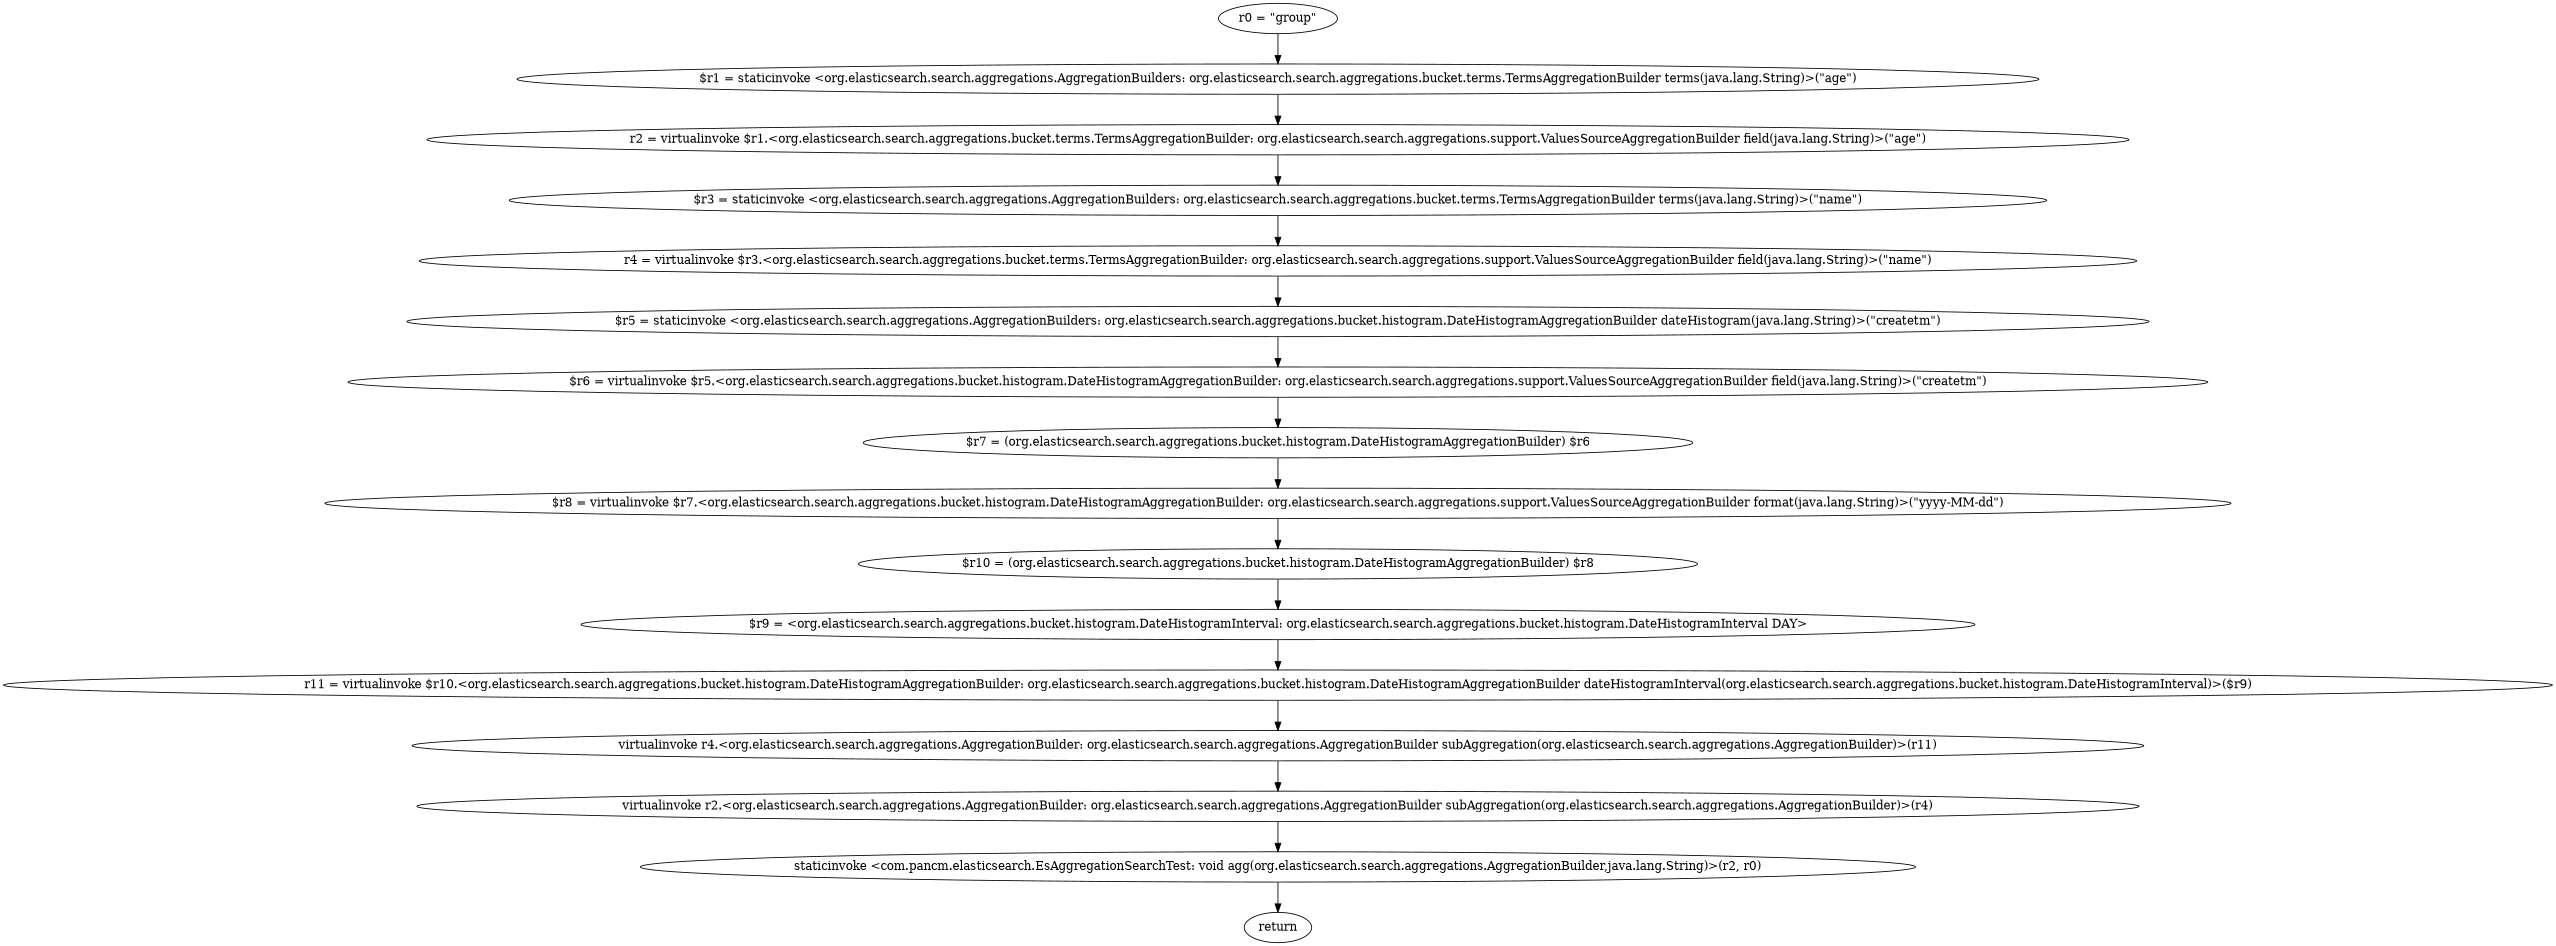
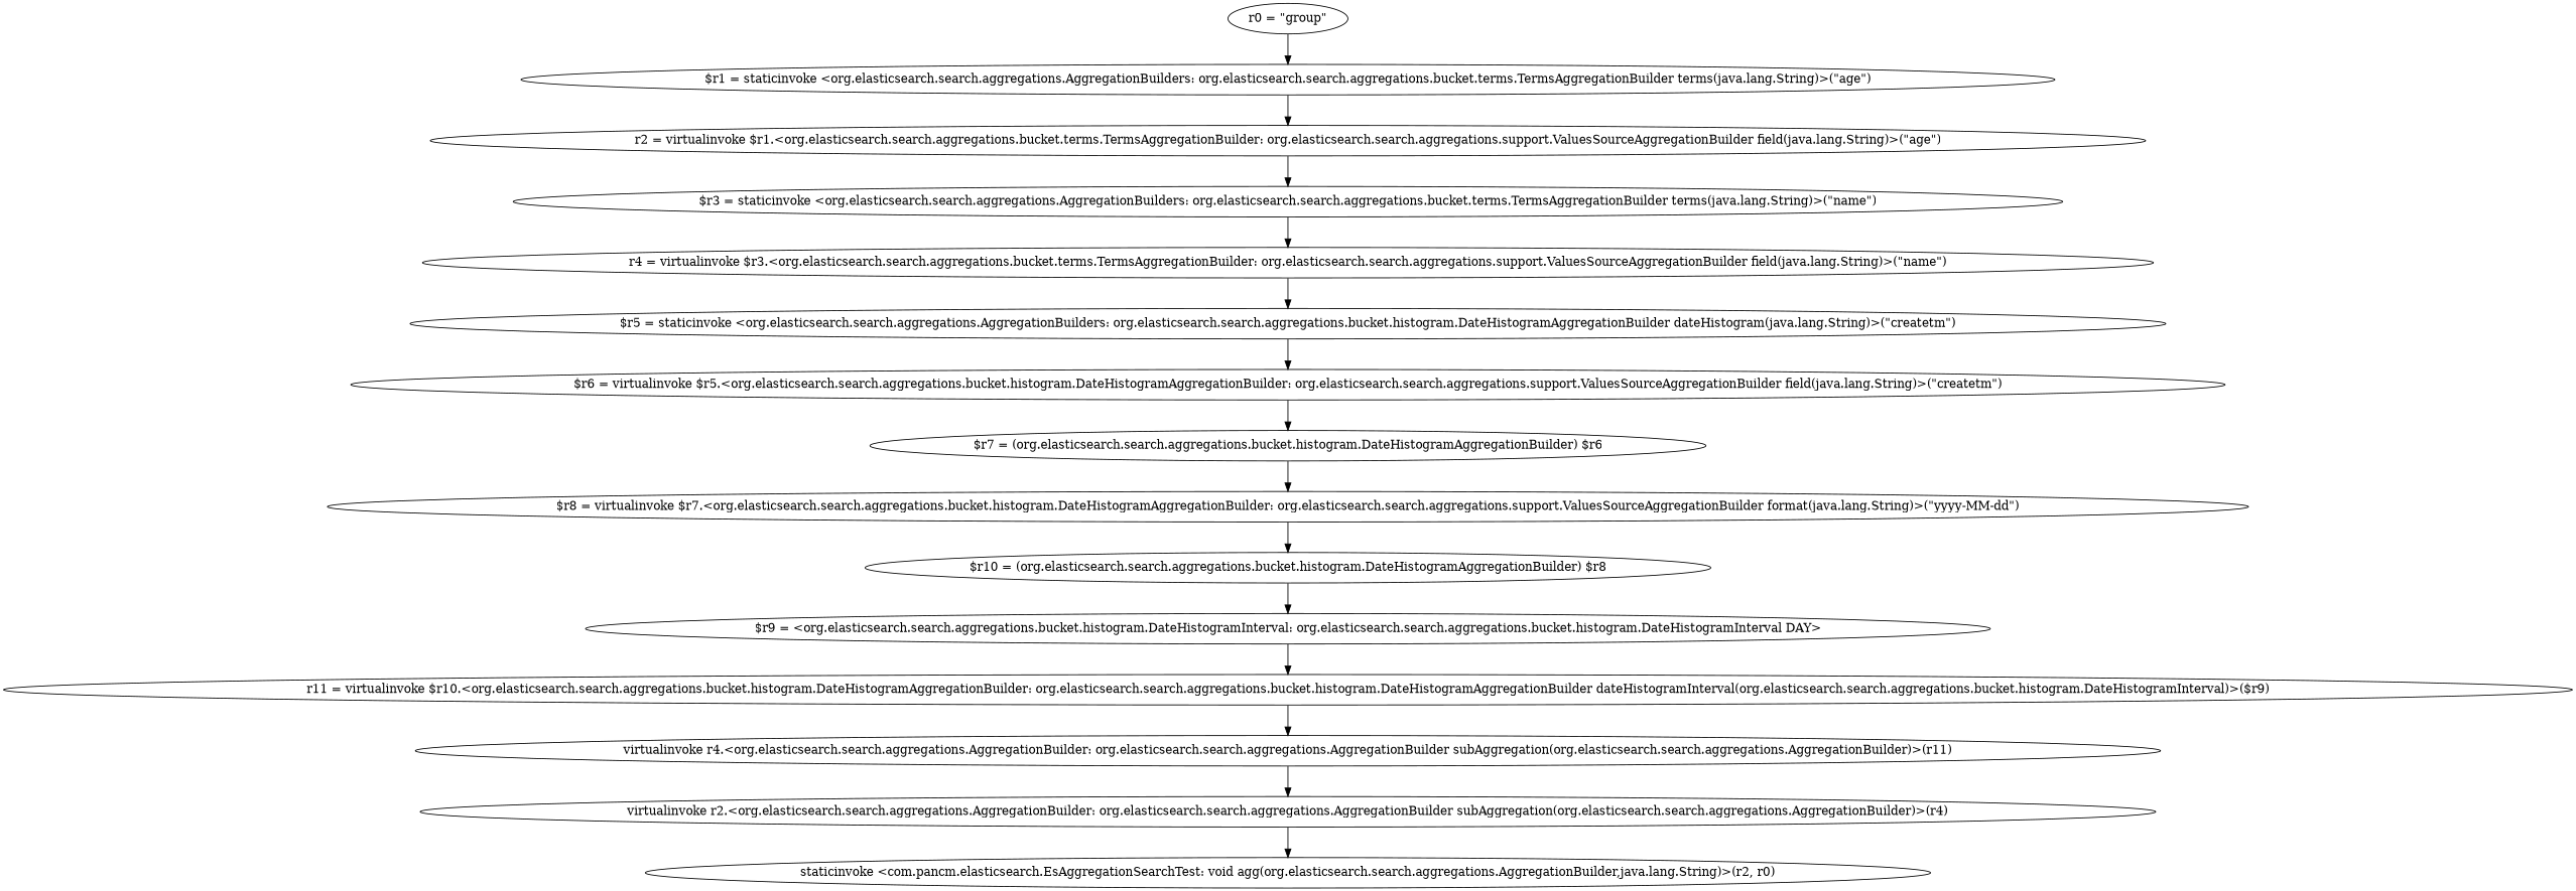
  digraph {
    fontname="DejaVu Serif"
    node [fontname="DejaVu Serif"]
    edge [fontname="DejaVu Serif"]
    "r0 = \"group\""
    "$r1 = staticinvoke <org.elasticsearch.search.aggregations.AggregationBuilders: org.elasticsearch.search.aggregations.bucket.terms.TermsAggregationBuilder terms(java.lang.String)>(\"age\")"
    "r2 = virtualinvoke $r1.<org.elasticsearch.search.aggregations.bucket.terms.TermsAggregationBuilder: org.elasticsearch.search.aggregations.support.ValuesSourceAggregationBuilder field(java.lang.String)>(\"age\")"
    "$r3 = staticinvoke <org.elasticsearch.search.aggregations.AggregationBuilders: org.elasticsearch.search.aggregations.bucket.terms.TermsAggregationBuilder terms(java.lang.String)>(\"name\")"
    "r4 = virtualinvoke $r3.<org.elasticsearch.search.aggregations.bucket.terms.TermsAggregationBuilder: org.elasticsearch.search.aggregations.support.ValuesSourceAggregationBuilder field(java.lang.String)>(\"name\")"
    "$r5 = staticinvoke <org.elasticsearch.search.aggregations.AggregationBuilders: org.elasticsearch.search.aggregations.bucket.histogram.DateHistogramAggregationBuilder dateHistogram(java.lang.String)>(\"createtm\")"
    "$r6 = virtualinvoke $r5.<org.elasticsearch.search.aggregations.bucket.histogram.DateHistogramAggregationBuilder: org.elasticsearch.search.aggregations.support.ValuesSourceAggregationBuilder field(java.lang.String)>(\"createtm\")"
    "$r7 = (org.elasticsearch.search.aggregations.bucket.histogram.DateHistogramAggregationBuilder) $r6"
    "$r8 = virtualinvoke $r7.<org.elasticsearch.search.aggregations.bucket.histogram.DateHistogramAggregationBuilder: org.elasticsearch.search.aggregations.support.ValuesSourceAggregationBuilder format(java.lang.String)>(\"yyyy-MM-dd\")"
    "$r10 = (org.elasticsearch.search.aggregations.bucket.histogram.DateHistogramAggregationBuilder) $r8"
    "$r9 = <org.elasticsearch.search.aggregations.bucket.histogram.DateHistogramInterval: org.elasticsearch.search.aggregations.bucket.histogram.DateHistogramInterval DAY>"
    "r11 = virtualinvoke $r10.<org.elasticsearch.search.aggregations.bucket.histogram.DateHistogramAggregationBuilder: org.elasticsearch.search.aggregations.bucket.histogram.DateHistogramAggregationBuilder dateHistogramInterval(org.elasticsearch.search.aggregations.bucket.histogram.DateHistogramInterval)>($r9)"
    "virtualinvoke r4.<org.elasticsearch.search.aggregations.AggregationBuilder: org.elasticsearch.search.aggregations.AggregationBuilder subAggregation(org.elasticsearch.search.aggregations.AggregationBuilder)>(r11)"
    "virtualinvoke r2.<org.elasticsearch.search.aggregations.AggregationBuilder: org.elasticsearch.search.aggregations.AggregationBuilder subAggregation(org.elasticsearch.search.aggregations.AggregationBuilder)>(r4)"
    "staticinvoke <com.pancm.elasticsearch.EsAggregationSearchTest: void agg(org.elasticsearch.search.aggregations.AggregationBuilder,java.lang.String)>(r2, r0)"
-   return
    "r0 = \"group\"" -> "$r1 = staticinvoke <org.elasticsearch.search.aggregations.AggregationBuilders: org.elasticsearch.search.aggregations.bucket.terms.TermsAggregationBuilder terms(java.lang.String)>(\"age\")"
    "$r1 = staticinvoke <org.elasticsearch.search.aggregations.AggregationBuilders: org.elasticsearch.search.aggregations.bucket.terms.TermsAggregationBuilder terms(java.lang.String)>(\"age\")" -> "r2 = virtualinvoke $r1.<org.elasticsearch.search.aggregations.bucket.terms.TermsAggregationBuilder: org.elasticsearch.search.aggregations.support.ValuesSourceAggregationBuilder field(java.lang.String)>(\"age\")"
    "r2 = virtualinvoke $r1.<org.elasticsearch.search.aggregations.bucket.terms.TermsAggregationBuilder: org.elasticsearch.search.aggregations.support.ValuesSourceAggregationBuilder field(java.lang.String)>(\"age\")" -> "$r3 = staticinvoke <org.elasticsearch.search.aggregations.AggregationBuilders: org.elasticsearch.search.aggregations.bucket.terms.TermsAggregationBuilder terms(java.lang.String)>(\"name\")"
    "$r3 = staticinvoke <org.elasticsearch.search.aggregations.AggregationBuilders: org.elasticsearch.search.aggregations.bucket.terms.TermsAggregationBuilder terms(java.lang.String)>(\"name\")" -> "r4 = virtualinvoke $r3.<org.elasticsearch.search.aggregations.bucket.terms.TermsAggregationBuilder: org.elasticsearch.search.aggregations.support.ValuesSourceAggregationBuilder field(java.lang.String)>(\"name\")"
    "r4 = virtualinvoke $r3.<org.elasticsearch.search.aggregations.bucket.terms.TermsAggregationBuilder: org.elasticsearch.search.aggregations.support.ValuesSourceAggregationBuilder field(java.lang.String)>(\"name\")" -> "$r5 = staticinvoke <org.elasticsearch.search.aggregations.AggregationBuilders: org.elasticsearch.search.aggregations.bucket.histogram.DateHistogramAggregationBuilder dateHistogram(java.lang.String)>(\"createtm\")"
    "$r5 = staticinvoke <org.elasticsearch.search.aggregations.AggregationBuilders: org.elasticsearch.search.aggregations.bucket.histogram.DateHistogramAggregationBuilder dateHistogram(java.lang.String)>(\"createtm\")" -> "$r6 = virtualinvoke $r5.<org.elasticsearch.search.aggregations.bucket.histogram.DateHistogramAggregationBuilder: org.elasticsearch.search.aggregations.support.ValuesSourceAggregationBuilder field(java.lang.String)>(\"createtm\")"
    "$r6 = virtualinvoke $r5.<org.elasticsearch.search.aggregations.bucket.histogram.DateHistogramAggregationBuilder: org.elasticsearch.search.aggregations.support.ValuesSourceAggregationBuilder field(java.lang.String)>(\"createtm\")" -> "$r7 = (org.elasticsearch.search.aggregations.bucket.histogram.DateHistogramAggregationBuilder) $r6"
    "$r7 = (org.elasticsearch.search.aggregations.bucket.histogram.DateHistogramAggregationBuilder) $r6" -> "$r8 = virtualinvoke $r7.<org.elasticsearch.search.aggregations.bucket.histogram.DateHistogramAggregationBuilder: org.elasticsearch.search.aggregations.support.ValuesSourceAggregationBuilder format(java.lang.String)>(\"yyyy-MM-dd\")"
    "$r8 = virtualinvoke $r7.<org.elasticsearch.search.aggregations.bucket.histogram.DateHistogramAggregationBuilder: org.elasticsearch.search.aggregations.support.ValuesSourceAggregationBuilder format(java.lang.String)>(\"yyyy-MM-dd\")" -> "$r10 = (org.elasticsearch.search.aggregations.bucket.histogram.DateHistogramAggregationBuilder) $r8"
    "$r10 = (org.elasticsearch.search.aggregations.bucket.histogram.DateHistogramAggregationBuilder) $r8" -> "$r9 = <org.elasticsearch.search.aggregations.bucket.histogram.DateHistogramInterval: org.elasticsearch.search.aggregations.bucket.histogram.DateHistogramInterval DAY>"
    "$r9 = <org.elasticsearch.search.aggregations.bucket.histogram.DateHistogramInterval: org.elasticsearch.search.aggregations.bucket.histogram.DateHistogramInterval DAY>" -> "r11 = virtualinvoke $r10.<org.elasticsearch.search.aggregations.bucket.histogram.DateHistogramAggregationBuilder: org.elasticsearch.search.aggregations.bucket.histogram.DateHistogramAggregationBuilder dateHistogramInterval(org.elasticsearch.search.aggregations.bucket.histogram.DateHistogramInterval)>($r9)"
    "r11 = virtualinvoke $r10.<org.elasticsearch.search.aggregations.bucket.histogram.DateHistogramAggregationBuilder: org.elasticsearch.search.aggregations.bucket.histogram.DateHistogramAggregationBuilder dateHistogramInterval(org.elasticsearch.search.aggregations.bucket.histogram.DateHistogramInterval)>($r9)" -> "virtualinvoke r4.<org.elasticsearch.search.aggregations.AggregationBuilder: org.elasticsearch.search.aggregations.AggregationBuilder subAggregation(org.elasticsearch.search.aggregations.AggregationBuilder)>(r11)"
    "virtualinvoke r4.<org.elasticsearch.search.aggregations.AggregationBuilder: org.elasticsearch.search.aggregations.AggregationBuilder subAggregation(org.elasticsearch.search.aggregations.AggregationBuilder)>(r11)" -> "virtualinvoke r2.<org.elasticsearch.search.aggregations.AggregationBuilder: org.elasticsearch.search.aggregations.AggregationBuilder subAggregation(org.elasticsearch.search.aggregations.AggregationBuilder)>(r4)"
    "virtualinvoke r2.<org.elasticsearch.search.aggregations.AggregationBuilder: org.elasticsearch.search.aggregations.AggregationBuilder subAggregation(org.elasticsearch.search.aggregations.AggregationBuilder)>(r4)" -> "staticinvoke <com.pancm.elasticsearch.EsAggregationSearchTest: void agg(org.elasticsearch.search.aggregations.AggregationBuilder,java.lang.String)>(r2, r0)"
-   "staticinvoke <com.pancm.elasticsearch.EsAggregationSearchTest: void agg(org.elasticsearch.search.aggregations.AggregationBuilder,java.lang.String)>(r2, r0)" -> return
  }
